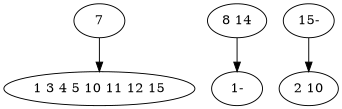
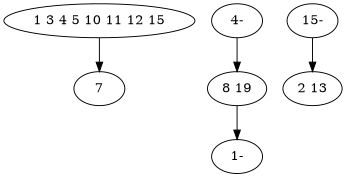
  digraph {
    n1 [label="1 3 4 5 10 11 12 15"]
    n2 [label=7]
-   n4 [label="8 14"]
+   n3 [label="4-"]
+   n4 [label="8 19"]
    n5 [label="1-"]
    n6 [label="15-"]
-   n7 [label="2 10"]
-   n2 -> n1
+   n7 [label="2 13"]
+   n1 -> n2
+   n3 -> n4
    n4 -> n5
    n6 -> n7
  }
